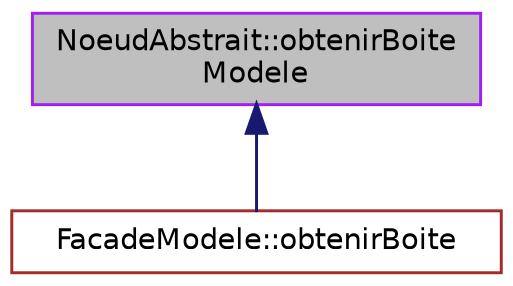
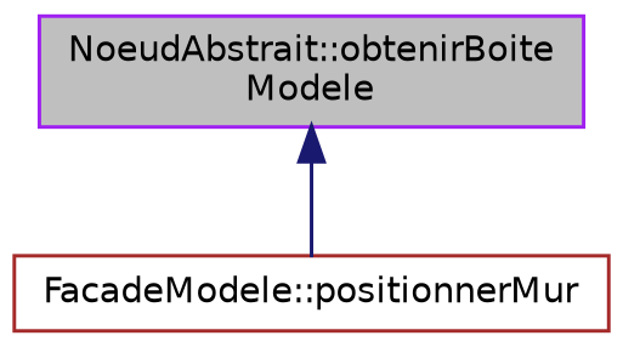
  digraph {
    rankdir=TB
    node [fontname=Helvetica fontsize=10 shape=record style=filled]
    n1 [color=purple fillcolor=grey75 fontcolor=black height=0.2 label="NoeudAbstrait::obtenirBoite\lModele" width=0.4]
-   n2 [color=brown fillcolor=white height=0.2 label="FacadeModele::obtenirBoite" width=0.4]
+   n2 [color=brown fillcolor=white height=0.2 label="FacadeModele::positionnerMur" width=0.4]
    n1 -> n2 [color=midnightblue dir=back fontname=Helvetica fontsize=10 labelfontname=Helvetica labelfontsize=10 style=solid]
  }
